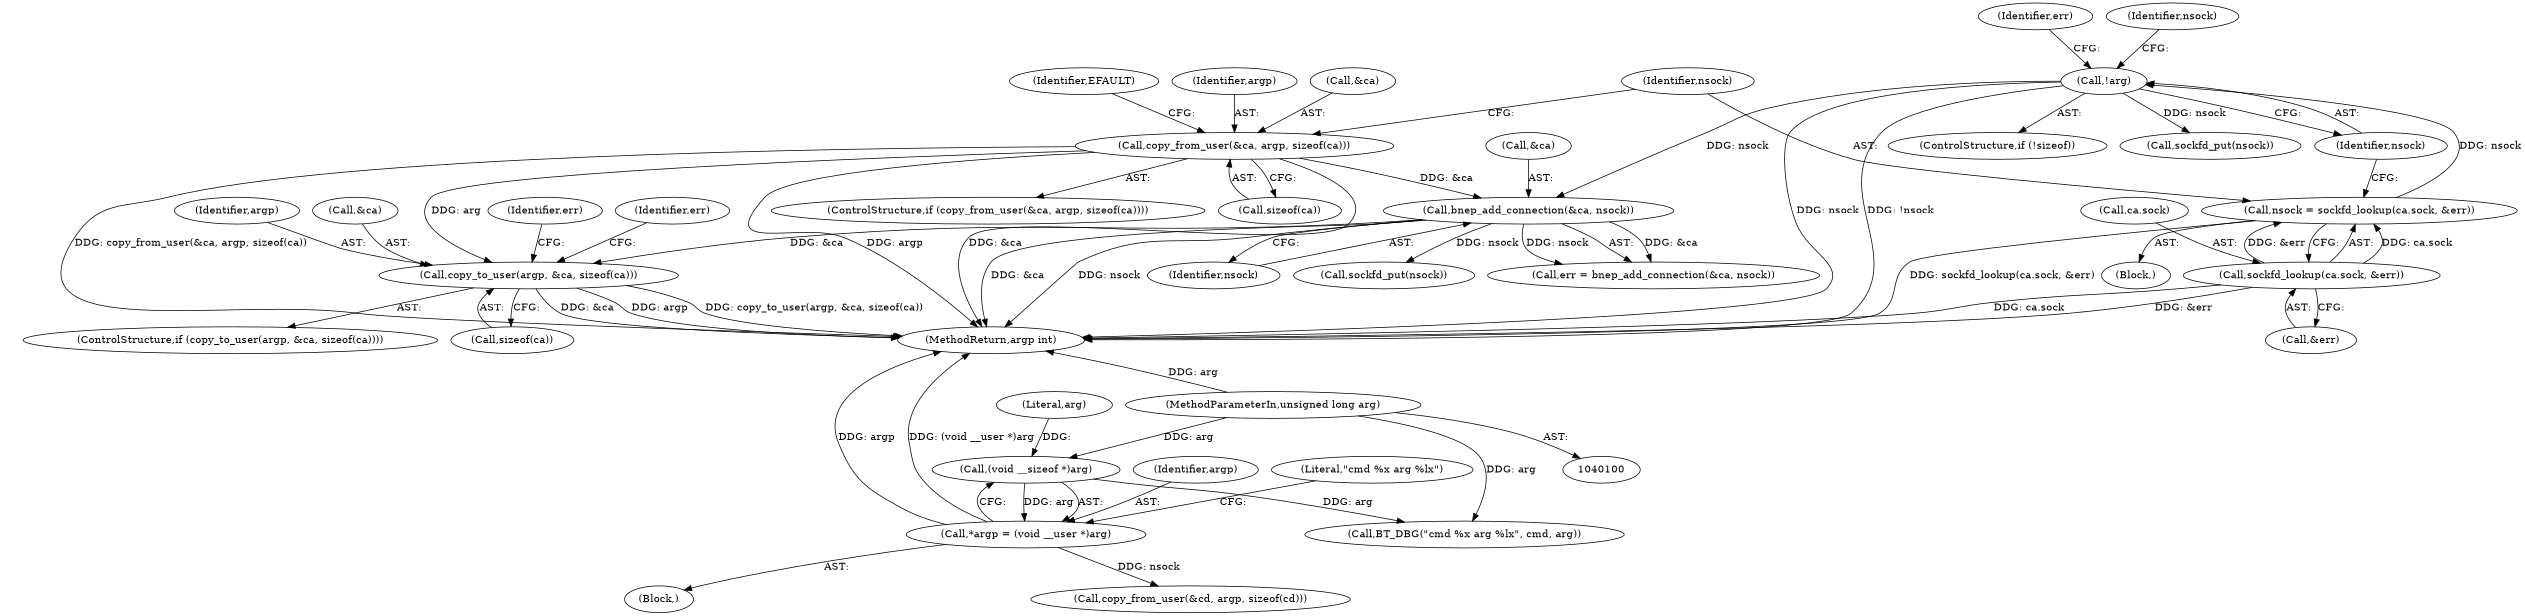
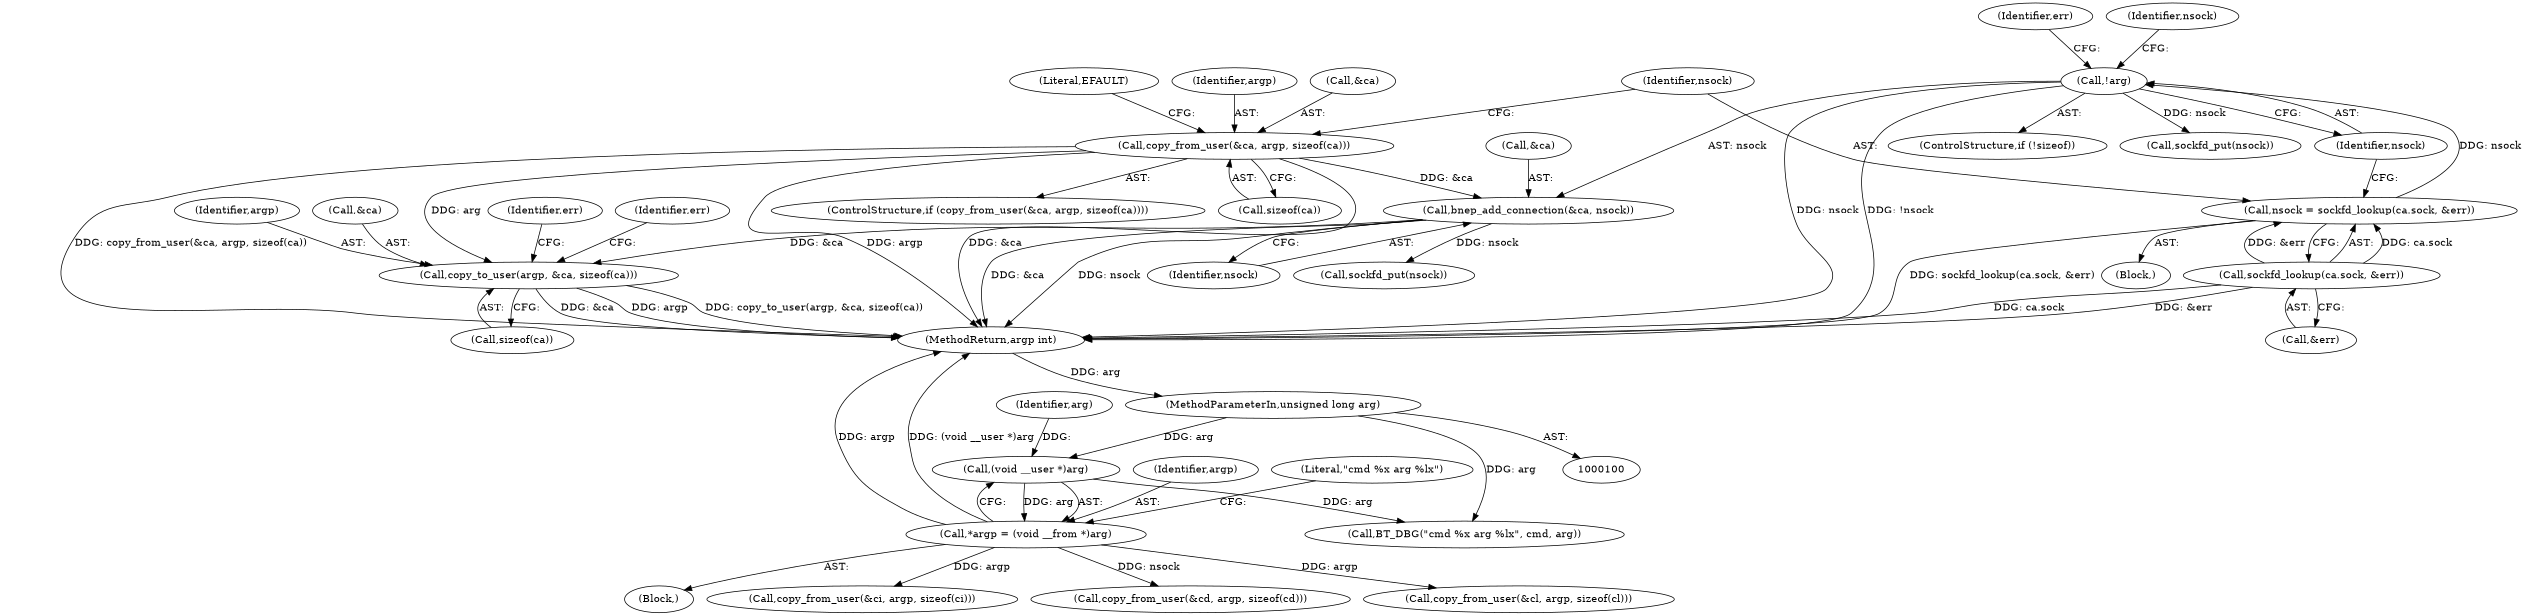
  digraph {
    n1 [label="(Call,copy_to_user(argp, &ca, sizeof(ca)))"]
-   n2 [label="(ControlStructure,if (copy_to_user(argp, &ca, sizeof(ca))))"]
    n3 [label="(Call,sizeof(ca))"]
    n4 [label="(MethodReturn,argp int)"]
    n5 [label="(Call,copy_from_user(&ca, argp, sizeof(ca)))"]
    n6 [label="(Call,bnep_add_connection(&ca, nsock))"]
    n7 [label="(ControlStructure,if (copy_from_user(&ca, argp, sizeof(ca))))"]
    n8 [label="(Call,sizeof(ca))"]
    n9 [label="(Call,sockfd_put(nsock))"]
-   n10 [label="(Call,err = bnep_add_connection(&ca, nsock))"]
    n11 [label="(Identifier,nsock)"]
-   n12 [label="(Call,*argp = (void __user *)arg)"]
-   n13 [label="(Call,(void __sizeof *)arg)"]
+   n12 [label="(Call,*argp = (void __from *)arg)"]
+   n13 [label="(Call,(void __user *)arg)"]
    n14 [label="(Block,)"]
+   n15 [label="(Call,copy_from_user(&ci, argp, sizeof(ci)))"]
    n16 [label="(Call,copy_from_user(&cd, argp, sizeof(cd)))"]
+   n17 [label="(Call,copy_from_user(&cl, argp, sizeof(cl)))"]
    n18 [label="(Call,BT_DBG(\"cmd %x arg %lx\", cmd, arg))"]
-   n19 [label="(Literal,arg)"]
+   n19 [label="(Identifier,arg)"]
    n20 [label="(MethodParameterIn,unsigned long arg)"]
-   1000100 [label=1040100]
+   1000100
    n22 [label="(Call,!arg)"]
    n23 [label="(ControlStructure,if (!sizeof))"]
    n24 [label="(Call,sockfd_put(nsock))"]
    n25 [label="(Identifier,nsock)"]
    n26 [label="(Call,nsock = sockfd_lookup(ca.sock, &err))"]
    n27 [label="(Call,sockfd_lookup(ca.sock, &err))"]
    n28 [label="(Block,)"]
    n29 [label="(Call,&err)"]
    n30 [label="(Call,&ca)"]
    n31 [label="(Identifier,err)"]
    n32 [label="(Identifier,argp)"]
    n33 [label="(Identifier,nsock)"]
    n34 [label="(Identifier,err)"]
    n35 [label="(Identifier,err)"]
    n36 [label="(Call,&ca)"]
    n37 [label="(Identifier,nsock)"]
    n38 [label="(Call,&ca)"]
-   n39 [label="(Identifier,EFAULT)"]
+   n39 [label="(Literal,EFAULT)"]
    n40 [label="(Identifier,argp)"]
-   n41 [label="(Call,ca.sock)"]
    n42 [label="(Identifier,argp)"]
    n43 [label="(Literal,\"cmd %x arg %lx\")"]
-   n1 -> n2 [label="AST: "]
    n1 -> n3 [label="CFG: "]
    n1 -> n4 [label="DDG: &ca"]
    n1 -> n4 [label="DDG: argp"]
    n1 -> n4 [label="DDG: copy_to_user(argp, &ca, sizeof(ca))"]
    n3 -> n1 [label="AST: "]
    n5 -> n1 [label="DDG: arg"]
    n5 -> n4 [label="DDG: &ca"]
    n5 -> n4 [label="DDG: copy_from_user(&ca, argp, sizeof(ca))"]
    n5 -> n4 [label="DDG: argp"]
    n5 -> n6 [label="DDG: &ca"]
    n5 -> n7 [label="AST: "]
    n5 -> n8 [label="CFG: "]
    n6 -> n1 [label="DDG: &ca"]
    n6 -> n4 [label="DDG: nsock"]
    n6 -> n4 [label="DDG: &ca"]
    n6 -> n9 [label="DDG: nsock"]
-   n6 -> n10 [label="AST: "]
-   n6 -> n10 [label="DDG: &ca"]
-   n6 -> n10 [label="DDG: nsock"]
    n6 -> n11 [label="CFG: "]
    n8 -> n5 [label="AST: "]
    n11 -> n6 [label="AST: "]
    n12 -> n4 [label="DDG: argp"]
    n12 -> n4 [label="DDG: (void __user *)arg"]
    n12 -> n13 [label="CFG: "]
    n12 -> n14 [label="AST: "]
+   n12 -> n15 [label="DDG: argp"]
    n12 -> n16 [label="DDG: nsock"]
+   n12 -> n17 [label="DDG: argp"]
    n13 -> n12 [label="AST: "]
    n13 -> n12 [label="DDG: arg"]
    n13 -> n18 [label="DDG: arg"]
    n19 -> n13 [label="DDG: "]
-   n20 -> n4 [label="DDG: arg"]
+   n4 -> n20 [label="DDG: arg"]
    n20 -> n13 [label="DDG: arg"]
    n20 -> n18 [label="DDG: arg"]
    n20 -> 1000100 [label="AST: "]
    n22 -> n4 [label="DDG: !nsock"]
    n22 -> n4 [label="DDG: nsock"]
-   n22 -> n6 [label="DDG: nsock"]
+   n22 -> n6 [label="AST: nsock"]
    n22 -> n23 [label="AST: "]
    n22 -> n24 [label="DDG: nsock"]
    n22 -> n25 [label="CFG: "]
    n25 -> n22 [label="AST: "]
    n25 -> n26 [label="CFG: "]
    n26 -> n4 [label="DDG: sockfd_lookup(ca.sock, &err)"]
    n26 -> n22 [label="DDG: nsock"]
    n26 -> n27 [label="CFG: "]
    n26 -> n28 [label="AST: "]
    n27 -> n4 [label="DDG: &err"]
    n27 -> n4 [label="DDG: ca.sock"]
    n27 -> n26 [label="AST: "]
    n27 -> n26 [label="DDG: ca.sock"]
    n27 -> n26 [label="DDG: &err"]
    n27 -> n29 [label="CFG: "]
    n29 -> n27 [label="AST: "]
    n30 -> n1 [label="AST: "]
    n31 -> n1 [label="CFG: "]
    n32 -> n5 [label="AST: "]
    n33 -> n5 [label="CFG: "]
    n33 -> n26 [label="AST: "]
    n34 -> n22 [label="CFG: "]
    n35 -> n1 [label="CFG: "]
    n36 -> n5 [label="AST: "]
    n37 -> n22 [label="CFG: "]
    n38 -> n6 [label="AST: "]
    n39 -> n5 [label="CFG: "]
    n40 -> n12 [label="AST: "]
-   n41 -> n27 [label="AST: "]
    n42 -> n1 [label="AST: "]
    n43 -> n12 [label="CFG: "]
  }
